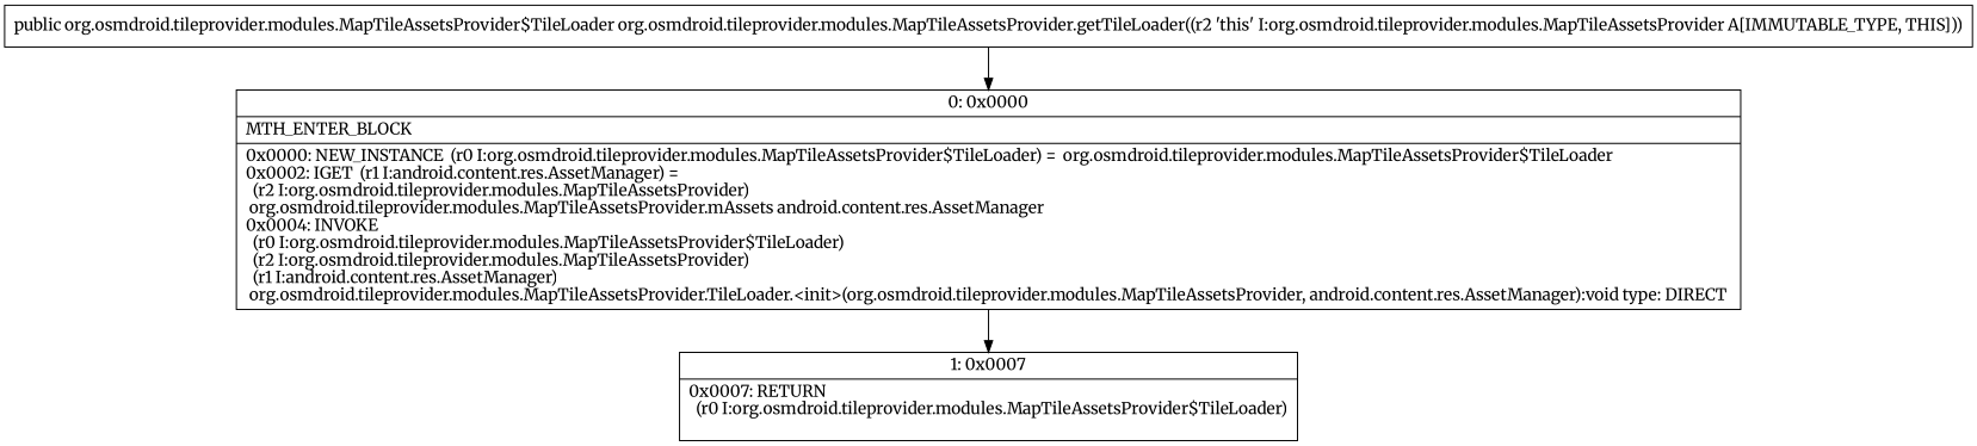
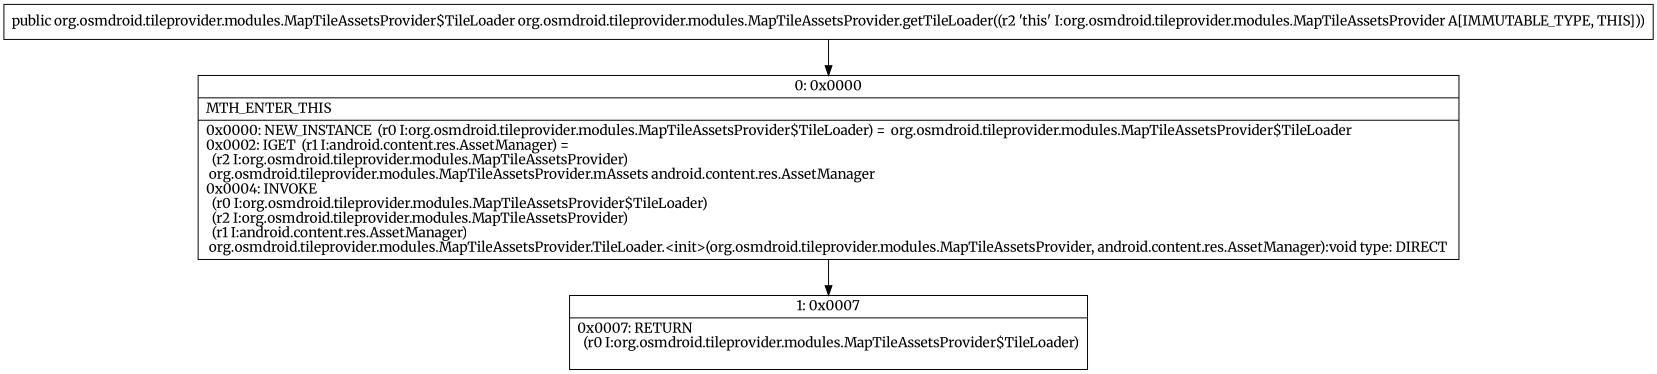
  digraph {
    fontname=Merriweather
    node [shape=record fontname=Merriweather]
    edge [fontname=Merriweather]
-   n1 [label="{0\:\ 0x0000|MTH_ENTER_BLOCK\l|0x0000: NEW_INSTANCE  (r0 I:org.osmdroid.tileprovider.modules.MapTileAssetsProvider$TileLoader) =  org.osmdroid.tileprovider.modules.MapTileAssetsProvider$TileLoader \l0x0002: IGET  (r1 I:android.content.res.AssetManager) = \l  (r2 I:org.osmdroid.tileprovider.modules.MapTileAssetsProvider)\l org.osmdroid.tileprovider.modules.MapTileAssetsProvider.mAssets android.content.res.AssetManager \l0x0004: INVOKE  \l  (r0 I:org.osmdroid.tileprovider.modules.MapTileAssetsProvider$TileLoader)\l  (r2 I:org.osmdroid.tileprovider.modules.MapTileAssetsProvider)\l  (r1 I:android.content.res.AssetManager)\l org.osmdroid.tileprovider.modules.MapTileAssetsProvider.TileLoader.\<init\>(org.osmdroid.tileprovider.modules.MapTileAssetsProvider, android.content.res.AssetManager):void type: DIRECT \l}"]
+   n1 [label="{0\:\ 0x0000|MTH_ENTER_THIS\l|0x0000: NEW_INSTANCE  (r0 I:org.osmdroid.tileprovider.modules.MapTileAssetsProvider$TileLoader) =  org.osmdroid.tileprovider.modules.MapTileAssetsProvider$TileLoader \l0x0002: IGET  (r1 I:android.content.res.AssetManager) = \l  (r2 I:org.osmdroid.tileprovider.modules.MapTileAssetsProvider)\l org.osmdroid.tileprovider.modules.MapTileAssetsProvider.mAssets android.content.res.AssetManager \l0x0004: INVOKE  \l  (r0 I:org.osmdroid.tileprovider.modules.MapTileAssetsProvider$TileLoader)\l  (r2 I:org.osmdroid.tileprovider.modules.MapTileAssetsProvider)\l  (r1 I:android.content.res.AssetManager)\l org.osmdroid.tileprovider.modules.MapTileAssetsProvider.TileLoader.\<init\>(org.osmdroid.tileprovider.modules.MapTileAssetsProvider, android.content.res.AssetManager):void type: DIRECT \l}"]
    n2 [label="{1\:\ 0x0007|0x0007: RETURN  \l  (r0 I:org.osmdroid.tileprovider.modules.MapTileAssetsProvider$TileLoader)\l \l}"]
    n3 [label="{public org.osmdroid.tileprovider.modules.MapTileAssetsProvider$TileLoader org.osmdroid.tileprovider.modules.MapTileAssetsProvider.getTileLoader((r2 'this' I:org.osmdroid.tileprovider.modules.MapTileAssetsProvider A[IMMUTABLE_TYPE, THIS])) }"]
    n1 -> n2
    n3 -> n1
  }
